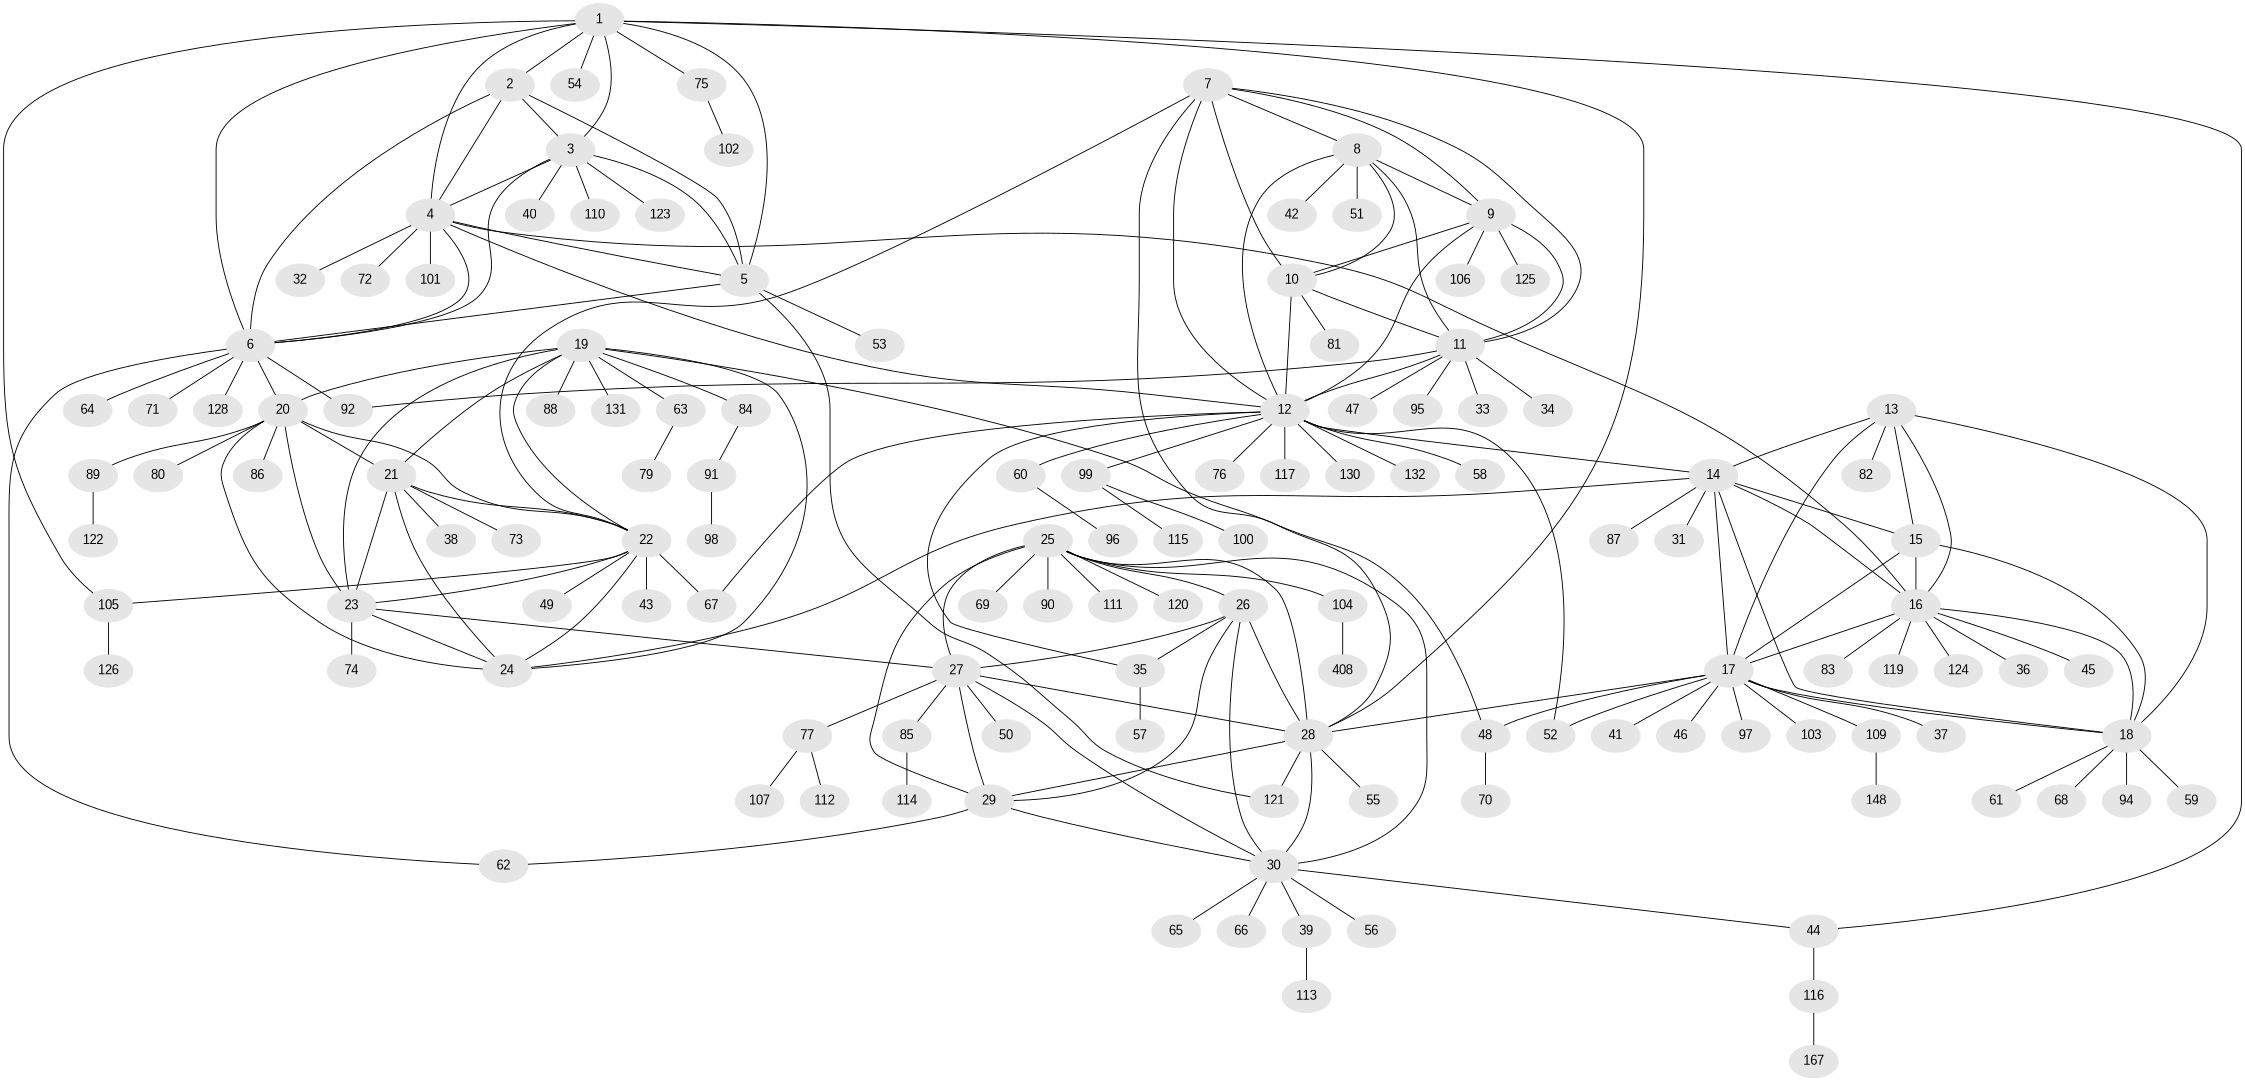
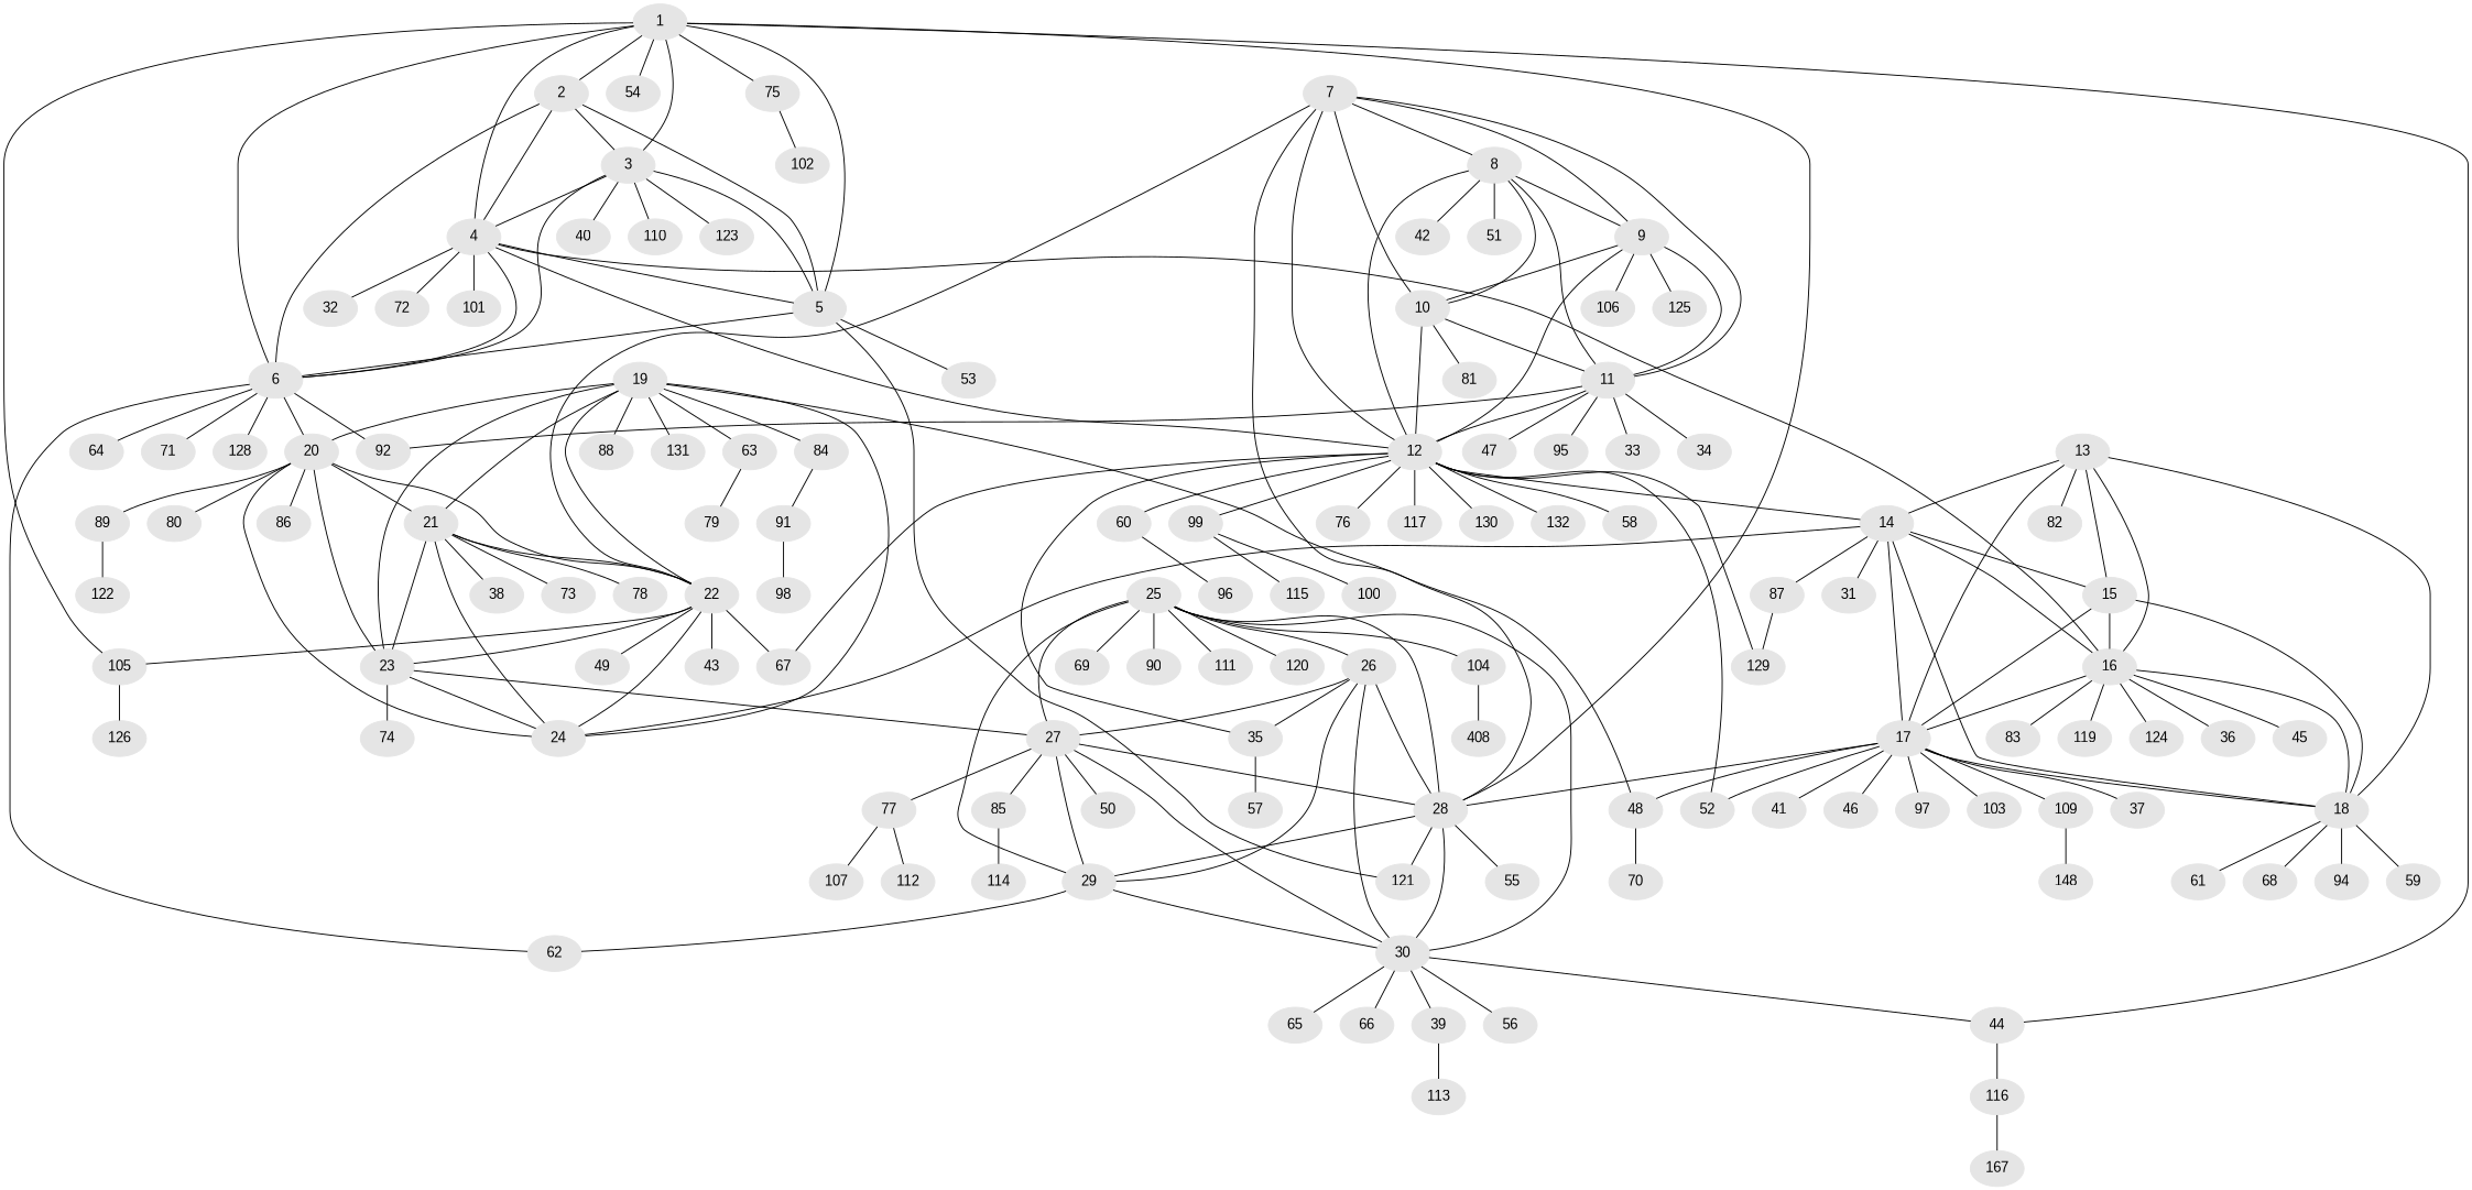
  graph {
    fontname="Liberation Sans"
    node [color=gray90 fontname="Liberation Sans" style=filled]
    edge [fontname="Liberation Sans"]
    1
    2
    3
    4
    5
    6
    28
    44
    54
    75
    105
    40
    110
    123
    12
    16
    32
    72
    101
    53
    121
    20
    62
    64
    71
    92
    128
    29
    30
    55
    116
    102
    126
    14
    35
    52
    58
    60
    67
    76
    99
    117
+   129
    130
    132
    17
    18
    36
    45
    83
    119
    124
    22
    24
    21
    23
    80
    86
    89
    7
    8
    9
    10
    11
    42
    51
    106
    125
    81
    33
    34
    47
    95
    43
    49
    15
    31
    87
    57
    96
    100
    115
    13
    82
    37
    41
    46
    48
    97
    103
    109
    59
    61
    68
    94
    70
    n97 [label=148]
    19
    63
    84
    88
    131
    38
    73
+   78
    27
    74
    79
    91
    122
    50
    77
    85
    25
    26
    69
    90
    104
    111
    120
    39
    56
    65
    66
    n125 [label=408]
    107
    112
    114
    113
    n130 [label=167]
    98
    1 -- 2
    1 -- 3
    1 -- 4
    1 -- 5
    1 -- 6
    1 -- 28
    1 -- 44
    1 -- 54
    1 -- 75
    1 -- 105
    2 -- 3
    2 -- 4
    2 -- 5
    2 -- 6
    3 -- 4
    3 -- 5
    3 -- 6
    3 -- 40
    3 -- 110
    3 -- 123
    4 -- 5
    4 -- 6
    4 -- 12
    4 -- 16
    4 -- 32
    4 -- 72
    4 -- 101
    5 -- 6
    5 -- 53
    5 -- 121
    6 -- 20
    6 -- 62
    6 -- 64
    6 -- 71
    6 -- 92
    6 -- 128
    28 -- 121
    28 -- 29
    28 -- 30
    28 -- 55
    44 -- 116
    75 -- 102
    105 -- 126
    12 -- 14
    12 -- 35
    12 -- 52
    12 -- 58
    12 -- 60
    12 -- 67
    12 -- 76
    12 -- 99
    12 -- 117
+   12 -- 129
    12 -- 130
    12 -- 132
    16 -- 17
    16 -- 18
    16 -- 36
    16 -- 45
    16 -- 83
    16 -- 119
    16 -- 124
    20 -- 22
    20 -- 24
    20 -- 21
    20 -- 23
    20 -- 80
    20 -- 86
    20 -- 89
    29 -- 62
    29 -- 30
    30 -- 44
    30 -- 39
    30 -- 56
    30 -- 65
    30 -- 66
    116 -- n130
    14 -- 16
    14 -- 17
    14 -- 18
    14 -- 24
    14 -- 15
    14 -- 31
    14 -- 87
    35 -- 57
    60 -- 96
    99 -- 100
    99 -- 115
    17 -- 28
    17 -- 52
    17 -- 18
    17 -- 37
    17 -- 41
    17 -- 46
    17 -- 48
    17 -- 97
    17 -- 103
    17 -- 109
    18 -- 59
    18 -- 61
    18 -- 68
    18 -- 94
    22 -- 105
    22 -- 67
    22 -- 24
    22 -- 23
    22 -- 43
    22 -- 49
    21 -- 22
    21 -- 24
    21 -- 23
    21 -- 38
    21 -- 73
+   21 -- 78
    23 -- 24
    23 -- 27
    23 -- 74
    89 -- 122
    7 -- 28
    7 -- 12
    7 -- 22
    7 -- 8
    7 -- 9
    7 -- 10
    7 -- 11
    8 -- 12
    8 -- 9
    8 -- 10
    8 -- 11
    8 -- 42
    8 -- 51
    9 -- 12
    9 -- 10
    9 -- 11
    9 -- 106
    9 -- 125
    10 -- 12
    10 -- 11
    10 -- 81
    11 -- 12
    11 -- 92
    11 -- 33
    11 -- 34
    11 -- 47
    11 -- 95
    15 -- 16
    15 -- 17
    15 -- 18
+   87 -- 129
    13 -- 16
    13 -- 14
    13 -- 17
    13 -- 18
    13 -- 15
    13 -- 82
    48 -- 70
    109 -- n97
    19 -- 20
    19 -- 22
    19 -- 24
    19 -- 21
    19 -- 23
    19 -- 48
    19 -- 63
    19 -- 84
    19 -- 88
    19 -- 131
    63 -- 79
    84 -- 91
    27 -- 28
    27 -- 29
    27 -- 30
    27 -- 50
    27 -- 77
    27 -- 85
    91 -- 98
    77 -- 107
    77 -- 112
    85 -- 114
    25 -- 28
    25 -- 29
    25 -- 30
    25 -- 27
    25 -- 26
    25 -- 69
    25 -- 90
    25 -- 104
    25 -- 111
    25 -- 120
    26 -- 28
    26 -- 29
    26 -- 30
    26 -- 35
    26 -- 27
    104 -- n125
    39 -- 113
  }
